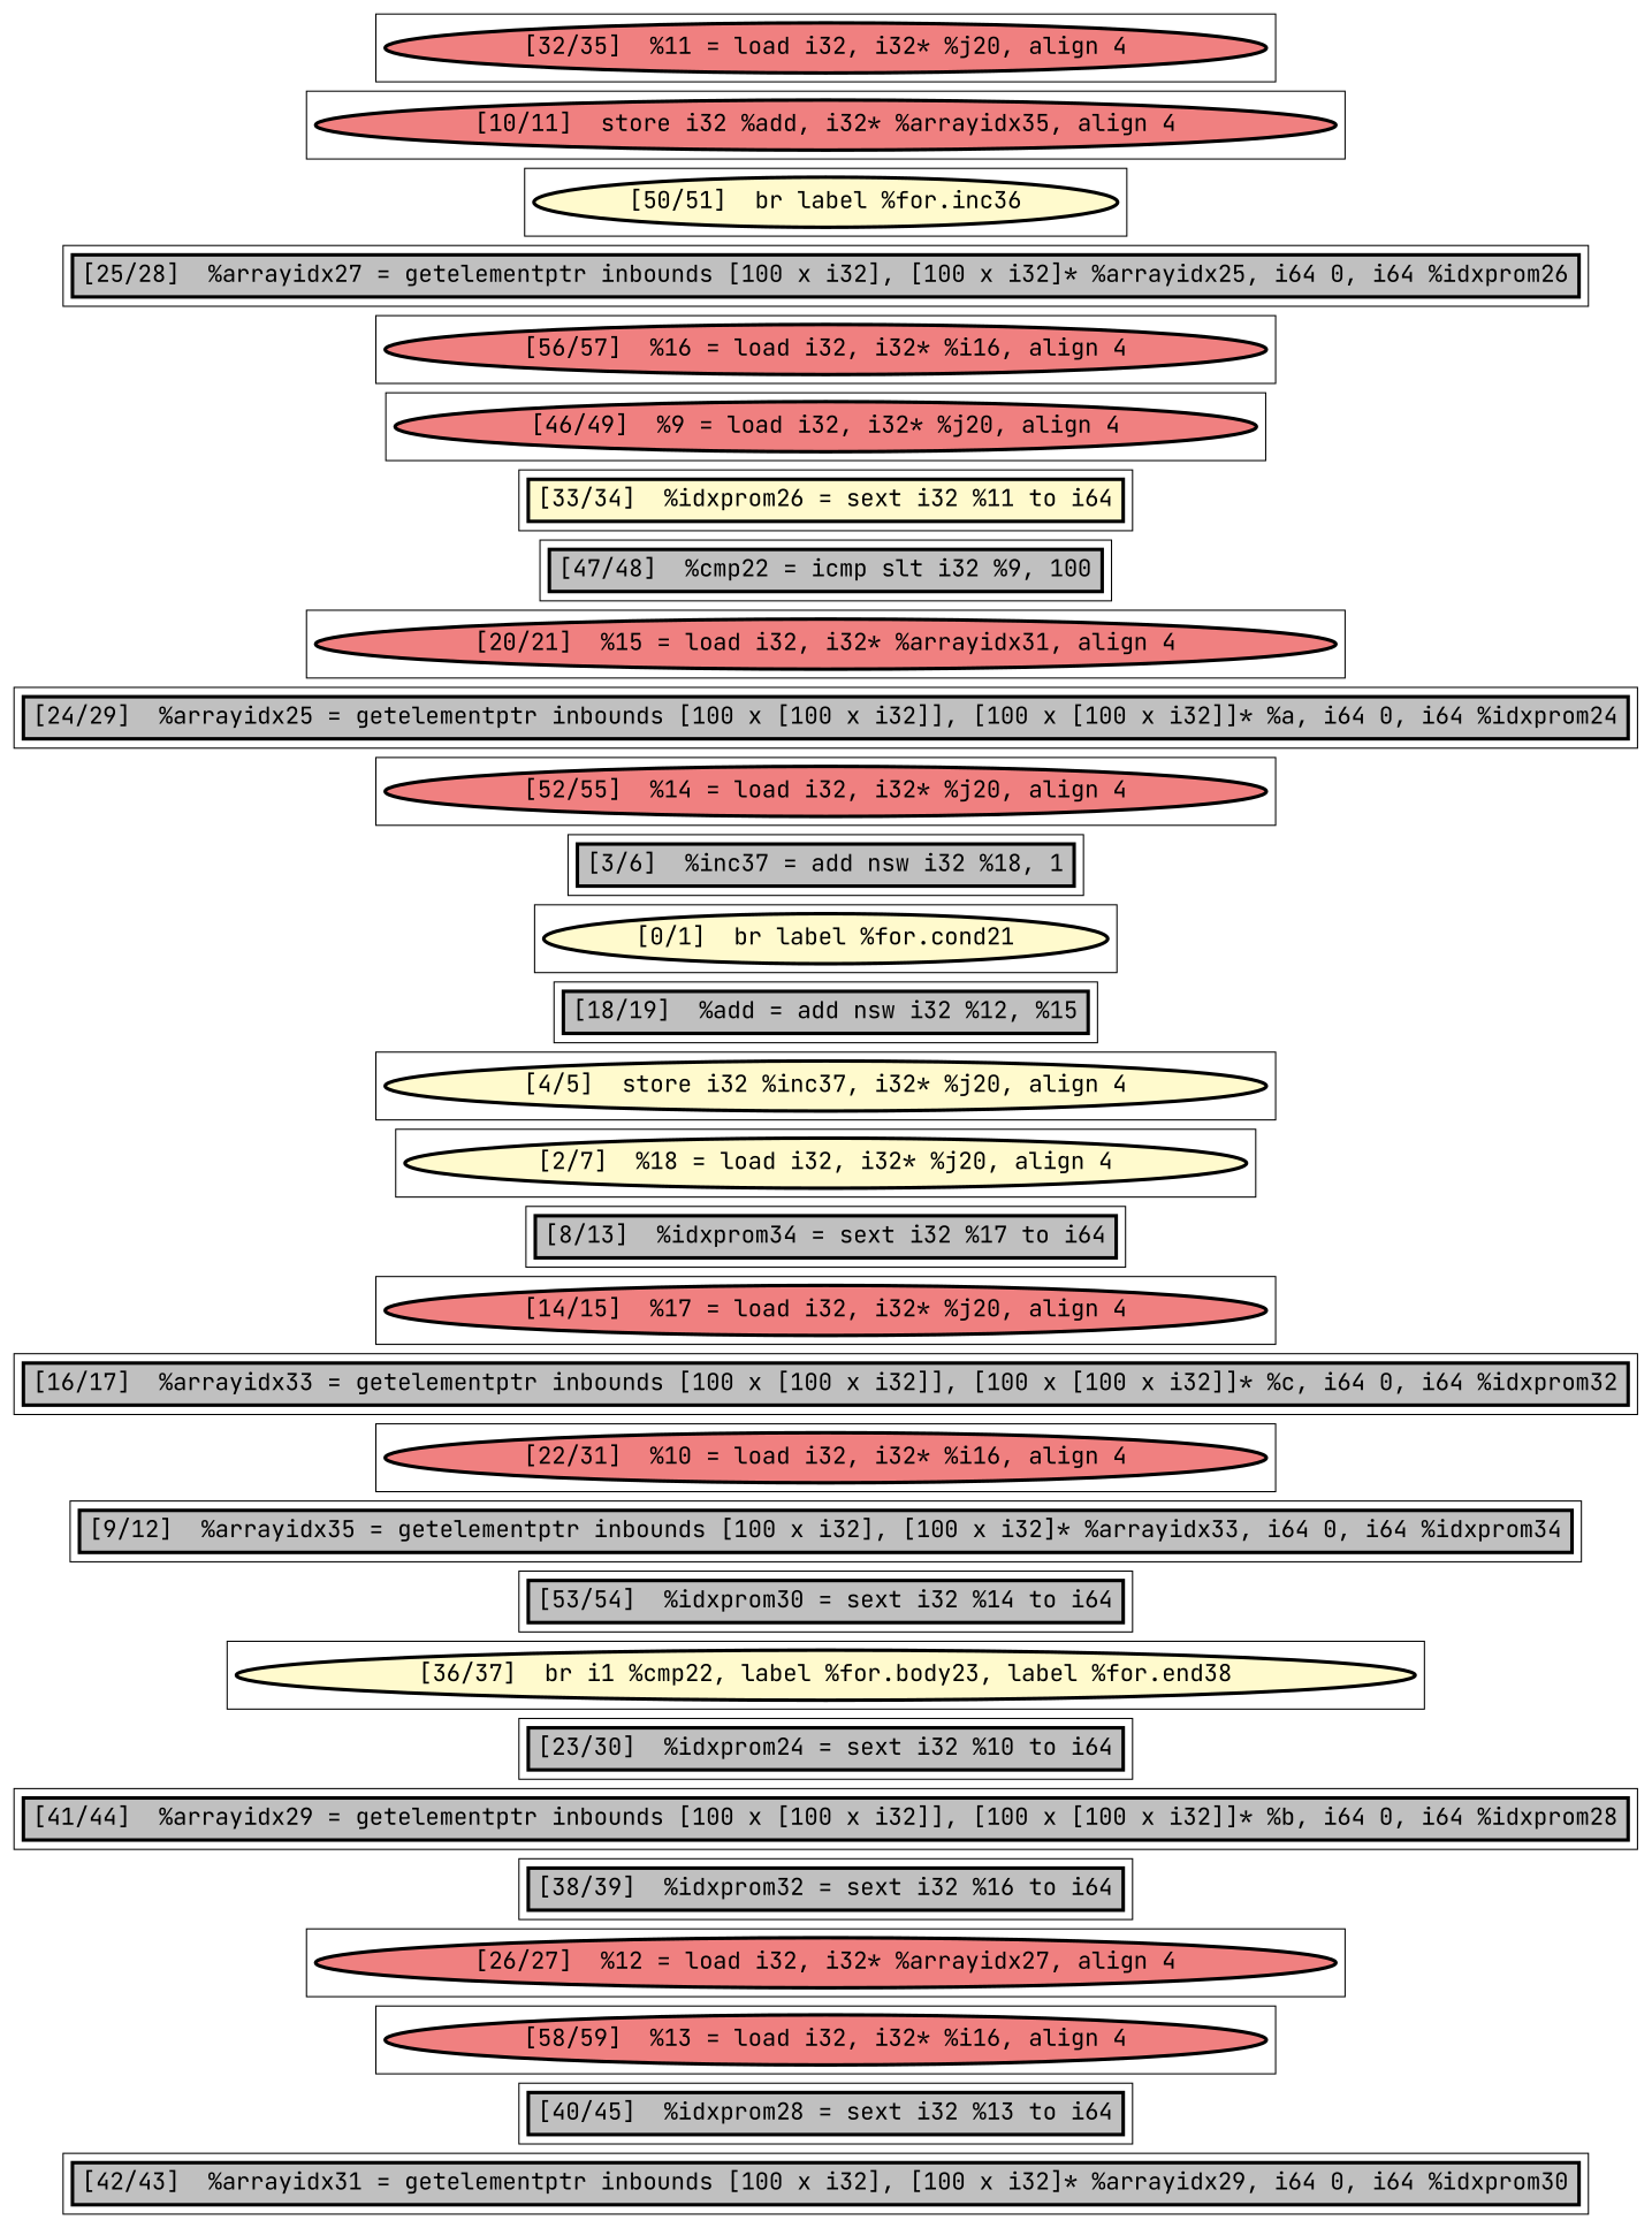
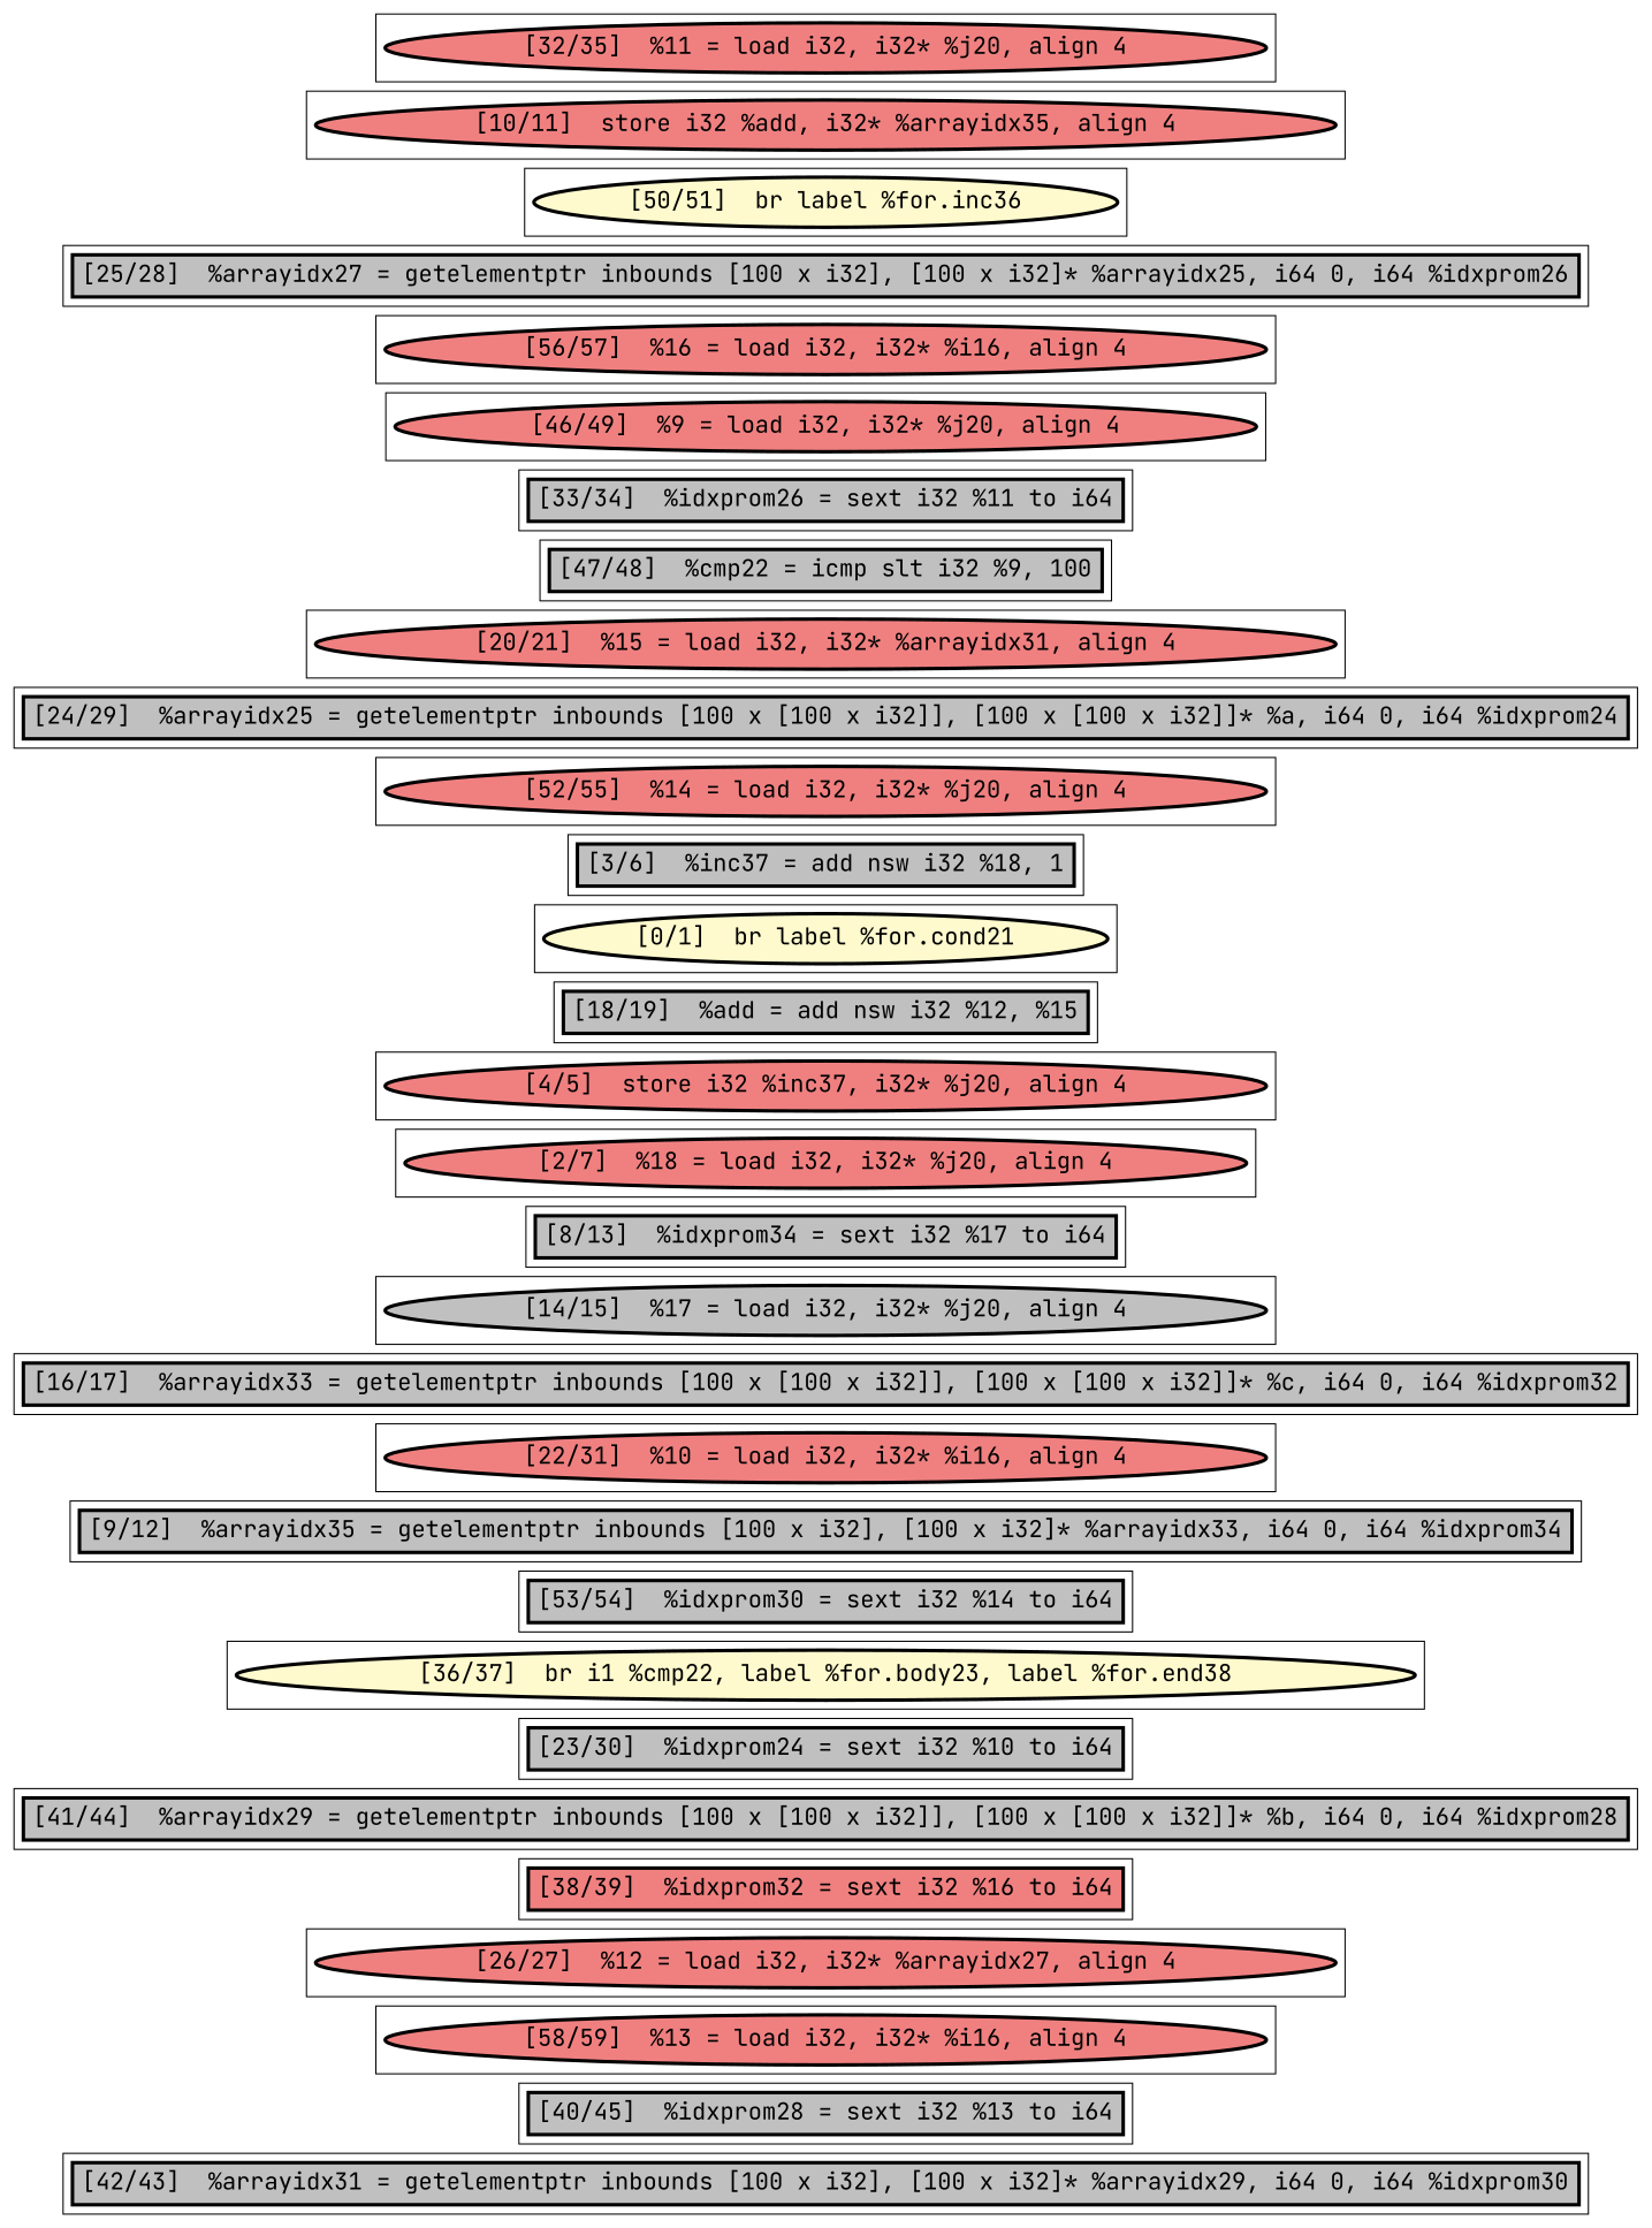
  digraph {
    rankdir=LR
    fontname="JetBrains Mono"
    node [fillcolor=grey fontsize=20 penwidth=3.0 shape=rectangle style=filled fontname="JetBrains Mono"]
    n1 [label="[42/43]  %arrayidx31 = getelementptr inbounds [100 x i32], [100 x i32]* %arrayidx29, i64 0, i64 %idxprom30"]
    n2 [label="[40/45]  %idxprom28 = sext i32 %13 to i64"]
    n3 [fillcolor=lightcoral label="[58/59]  %13 = load i32, i32* %i16, align 4" shape=ellipse]
    n4 [fillcolor=lightcoral label="[26/27]  %12 = load i32, i32* %arrayidx27, align 4" shape=ellipse]
-   n5 [label="[38/39]  %idxprom32 = sext i32 %16 to i64"]
+   n5 [fillcolor=lightcoral label="[38/39]  %idxprom32 = sext i32 %16 to i64"]
    n6 [label="[41/44]  %arrayidx29 = getelementptr inbounds [100 x [100 x i32]], [100 x [100 x i32]]* %b, i64 0, i64 %idxprom28"]
    n7 [label="[23/30]  %idxprom24 = sext i32 %10 to i64"]
    n8 [fillcolor=lemonchiffon label="[36/37]  br i1 %cmp22, label %for.body23, label %for.end38" shape=ellipse]
    n9 [label="[53/54]  %idxprom30 = sext i32 %14 to i64"]
    n10 [label="[9/12]  %arrayidx35 = getelementptr inbounds [100 x i32], [100 x i32]* %arrayidx33, i64 0, i64 %idxprom34"]
    n11 [fillcolor=lightcoral label="[22/31]  %10 = load i32, i32* %i16, align 4" shape=ellipse]
    n12 [label="[16/17]  %arrayidx33 = getelementptr inbounds [100 x [100 x i32]], [100 x [100 x i32]]* %c, i64 0, i64 %idxprom32"]
-   n13 [fillcolor=lightcoral label="[14/15]  %17 = load i32, i32* %j20, align 4" shape=ellipse]
+   n13 [label="[14/15]  %17 = load i32, i32* %j20, align 4" shape=ellipse]
    n14 [label="[8/13]  %idxprom34 = sext i32 %17 to i64"]
-   n15 [fillcolor=lemonchiffon label="[2/7]  %18 = load i32, i32* %j20, align 4" shape=ellipse]
-   n16 [fillcolor=lemonchiffon label="[4/5]  store i32 %inc37, i32* %j20, align 4" shape=ellipse]
+   n15 [fillcolor=lightcoral label="[2/7]  %18 = load i32, i32* %j20, align 4" shape=ellipse]
+   n16 [fillcolor=lightcoral label="[4/5]  store i32 %inc37, i32* %j20, align 4" shape=ellipse]
    n17 [label="[18/19]  %add = add nsw i32 %12, %15"]
    n18 [fillcolor=lemonchiffon label="[0/1]  br label %for.cond21" shape=ellipse]
    n19 [label="[3/6]  %inc37 = add nsw i32 %18, 1"]
    n20 [fillcolor=lightcoral label="[52/55]  %14 = load i32, i32* %j20, align 4" shape=ellipse]
    n21 [label="[24/29]  %arrayidx25 = getelementptr inbounds [100 x [100 x i32]], [100 x [100 x i32]]* %a, i64 0, i64 %idxprom24"]
    n22 [fillcolor=lightcoral label="[20/21]  %15 = load i32, i32* %arrayidx31, align 4" shape=ellipse]
    n23 [label="[47/48]  %cmp22 = icmp slt i32 %9, 100"]
-   n24 [fillcolor=lemonchiffon label="[33/34]  %idxprom26 = sext i32 %11 to i64"]
+   n24 [label="[33/34]  %idxprom26 = sext i32 %11 to i64"]
    n25 [fillcolor=lightcoral label="[46/49]  %9 = load i32, i32* %j20, align 4" shape=ellipse]
    n26 [fillcolor=lightcoral label="[56/57]  %16 = load i32, i32* %i16, align 4" shape=ellipse]
    n27 [label="[25/28]  %arrayidx27 = getelementptr inbounds [100 x i32], [100 x i32]* %arrayidx25, i64 0, i64 %idxprom26"]
    n28 [fillcolor=lemonchiffon label="[50/51]  br label %for.inc36" shape=ellipse]
    n29 [fillcolor=lightcoral label="[10/11]  store i32 %add, i32* %arrayidx35, align 4" shape=ellipse]
    n30 [fillcolor=lightcoral label="[32/35]  %11 = load i32, i32* %j20, align 4" shape=ellipse]
    subgraph cluster_1 {
      n1
    }
    subgraph cluster_2 {
      n2
    }
    subgraph cluster_3 {
      n3
    }
    subgraph cluster_4 {
      n4
    }
    subgraph cluster_5 {
      n5
    }
    subgraph cluster_6 {
      n6
    }
    subgraph cluster_7 {
      n7
    }
    subgraph cluster_8 {
      n8
    }
    subgraph cluster_9 {
      n9
    }
    subgraph cluster_10 {
      n10
    }
    subgraph cluster_11 {
      n11
    }
    subgraph cluster_12 {
      n12
    }
    subgraph cluster_13 {
      n13
    }
    subgraph cluster_14 {
      n14
    }
    subgraph cluster_15 {
      n15
    }
    subgraph cluster_16 {
      n16
    }
    subgraph cluster_17 {
      n17
    }
    subgraph cluster_18 {
      n18
    }
    subgraph cluster_19 {
      n19
    }
    subgraph cluster_20 {
      n20
    }
    subgraph cluster_21 {
      n21
    }
    subgraph cluster_22 {
      n22
    }
    subgraph cluster_23 {
      n23
    }
    subgraph cluster_24 {
      n24
    }
    subgraph cluster_25 {
      n25
    }
    subgraph cluster_26 {
      n26
    }
    subgraph cluster_27 {
      n27
    }
    subgraph cluster_28 {
      n28
    }
    subgraph cluster_29 {
      n29
    }
    subgraph cluster_30 {
      n30
    }
  }
